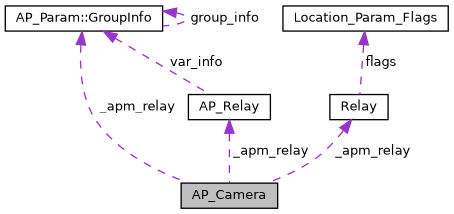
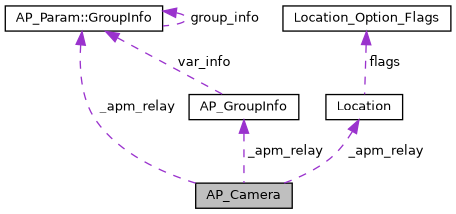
  digraph {
    node [color=black fillcolor=white fontname=Helvetica fontsize=10 shape=record style=filled]
    edge [color=darkorchid3 dir=back fontname=Helvetica fontsize=10 labelfontname=Helvetica labelfontsize=10 style=dashed]
    n1 [fillcolor=grey75 fontcolor=black height=0.2 label=AP_Camera width=0.4]
    n2 [height=0.2 label="AP_Param::GroupInfo" width=0.4]
-   n3 [height=0.2 label=AP_Relay width=0.4]
-   n4 [height=0.2 label=Relay width=0.4]
-   n5 [height=0.2 label=Location_Param_Flags width=0.4]
+   n3 [height=0.2 label=AP_GroupInfo width=0.4]
+   n4 [height=0.2 label=Location width=0.4]
+   n5 [height=0.2 label=Location_Option_Flags width=0.4]
    n2 -> n1 [label=" _apm_relay"]
    n2 -> n2 [label=" group_info"]
    n2 -> n3 [label=" var_info"]
    n3 -> n1 [label=" _apm_relay"]
    n4 -> n1 [label=" _apm_relay"]
    n5 -> n4 [label=" flags"]
  }
